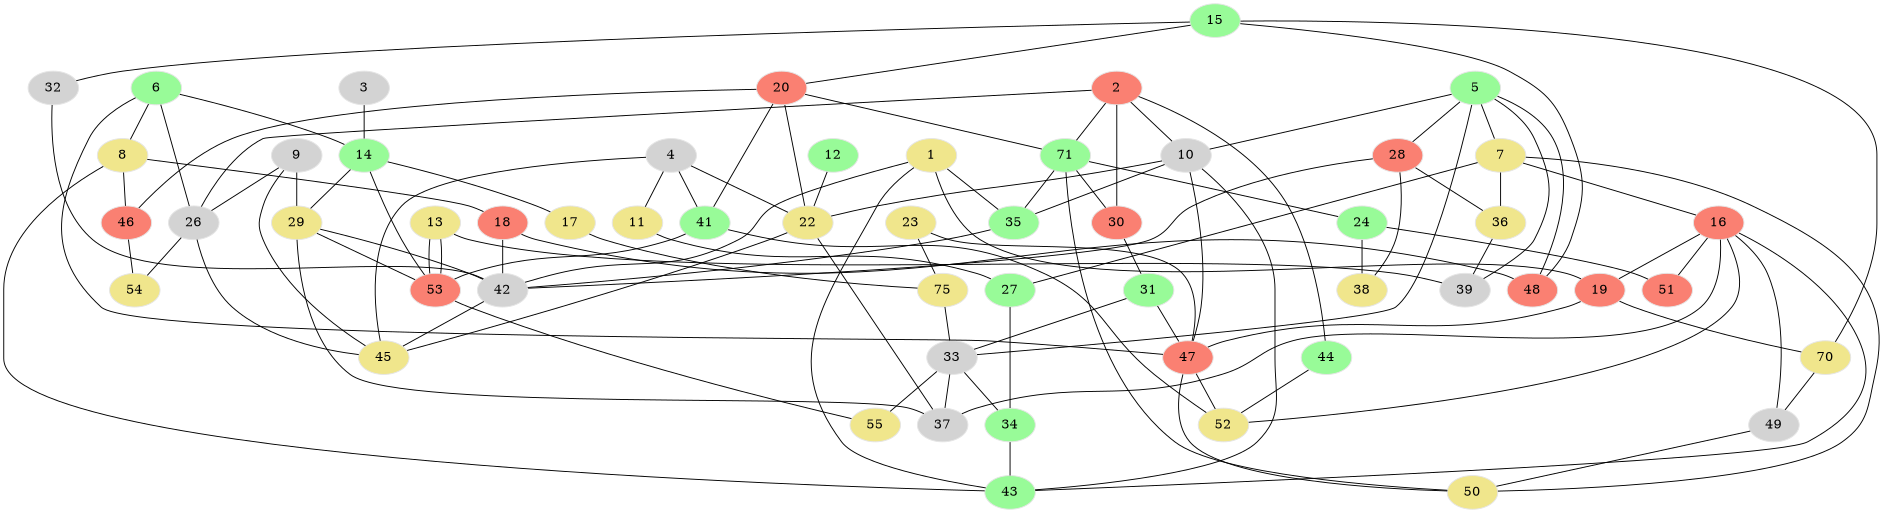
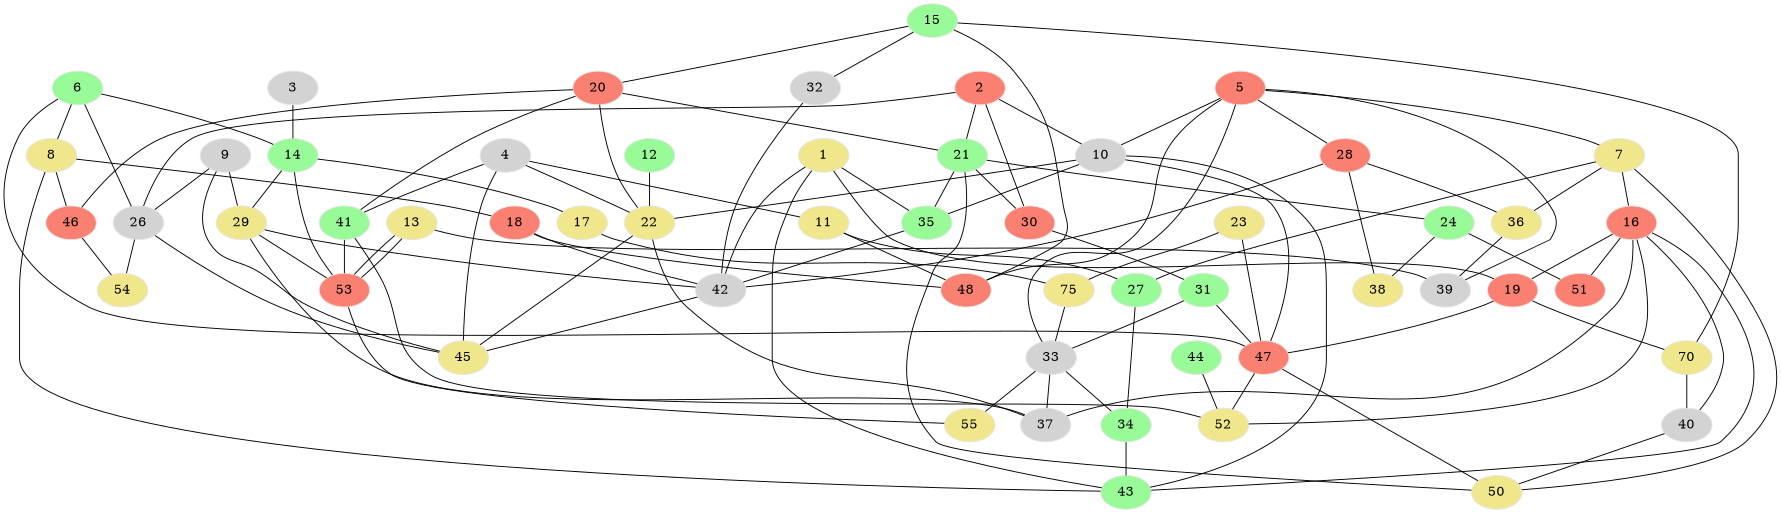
  graph {
    node [color=gray90 fillcolor=khaki style=filled]
    19 [fillcolor=salmon]
    1
    35 [fillcolor=palegreen]
    42 [fillcolor=lightgrey]
    43 [fillcolor=palegreen]
    47 [fillcolor=salmon]
    n7 [label=70]
    45
    2 [fillcolor=salmon]
    10 [fillcolor=lightgrey]
    26 [fillcolor=lightgrey]
    30 [fillcolor=salmon]
    44 [fillcolor=palegreen]
-   21 [fillcolor=palegreen label=71]
+   21 [fillcolor=palegreen]
    22
    54
    28 [fillcolor=salmon]
    36
    38
    31 [fillcolor=palegreen]
    52
    3 [fillcolor=lightgrey]
    14 [fillcolor=palegreen]
    29
    53 [fillcolor=salmon]
    17
    23
    n28 [label=75]
    37 [fillcolor=lightgrey]
    4 [fillcolor=lightgrey]
    11
    41 [fillcolor=palegreen]
    48 [fillcolor=salmon]
    27 [fillcolor=palegreen]
-   5 [fillcolor=palegreen]
+   5 [fillcolor=salmon]
    7
    33 [fillcolor=lightgrey]
    39 [fillcolor=lightgrey]
    16 [fillcolor=salmon]
    50
    34 [fillcolor=palegreen]
    55
    6 [fillcolor=palegreen]
    8
    18 [fillcolor=salmon]
    46 [fillcolor=salmon]
-   49 [fillcolor=lightgrey]
+   49 [fillcolor=lightgrey label=40]
    51 [fillcolor=salmon]
    9 [fillcolor=lightgrey]
    12 [fillcolor=palegreen]
    13
    15 [fillcolor=palegreen]
    20 [fillcolor=salmon]
    32 [fillcolor=lightgrey]
    24 [fillcolor=palegreen]
    19 -- 47
    19 -- n7
    1 -- 19
    1 -- 35
    1 -- 42
    1 -- 43
    35 -- 42
    42 -- 45
    47 -- 52
    47 -- 50
    n7 -- 49
    2 -- 10
    2 -- 26
    2 -- 30
-   2 -- 44
    2 -- 21
    10 -- 35
    10 -- 43
    10 -- 47
    10 -- 22
    26 -- 45
    26 -- 54
    30 -- 31
    44 -- 52
    21 -- 35
    21 -- 30
    21 -- 50
    21 -- 24
    22 -- 45
    22 -- 37
    28 -- 42
    28 -- 36
    28 -- 38
    36 -- 39
    31 -- 47
    31 -- 33
    3 -- 14
    14 -- 29
    14 -- 53
    14 -- 17
    29 -- 42
    29 -- 53
    29 -- 37
    53 -- 55
    17 -- n28
    23 -- 47
    23 -- n28
    n28 -- 33
    4 -- 45
    4 -- 22
    4 -- 11
    4 -- 41
+   11 -- 48
    11 -- 27
    41 -- 52
    41 -- 53
    27 -- 34
    5 -- 10
    5 -- 28
    5 -- 48
    5 -- 7
    5 -- 33
    5 -- 39
    7 -- 36
    7 -- 27
    7 -- 16
    7 -- 50
    33 -- 37
    33 -- 34
    33 -- 55
    16 -- 19
    16 -- 43
    16 -- 52
    16 -- 37
    16 -- 49
    16 -- 51
    34 -- 43
    6 -- 47
    6 -- 26
    6 -- 14
    6 -- 8
    8 -- 43
    8 -- 18
    8 -- 46
    18 -- 42
    18 -- 48
    46 -- 54
    49 -- 50
    9 -- 45
    9 -- 26
    9 -- 29
    12 -- 22
    13 -- 53
    13 -- 53
    13 -- 39
    15 -- n7
    15 -- 48
    15 -- 20
    15 -- 32
    20 -- 21
    20 -- 22
    20 -- 41
    20 -- 46
    32 -- 42
    24 -- 38
    24 -- 51
  }
